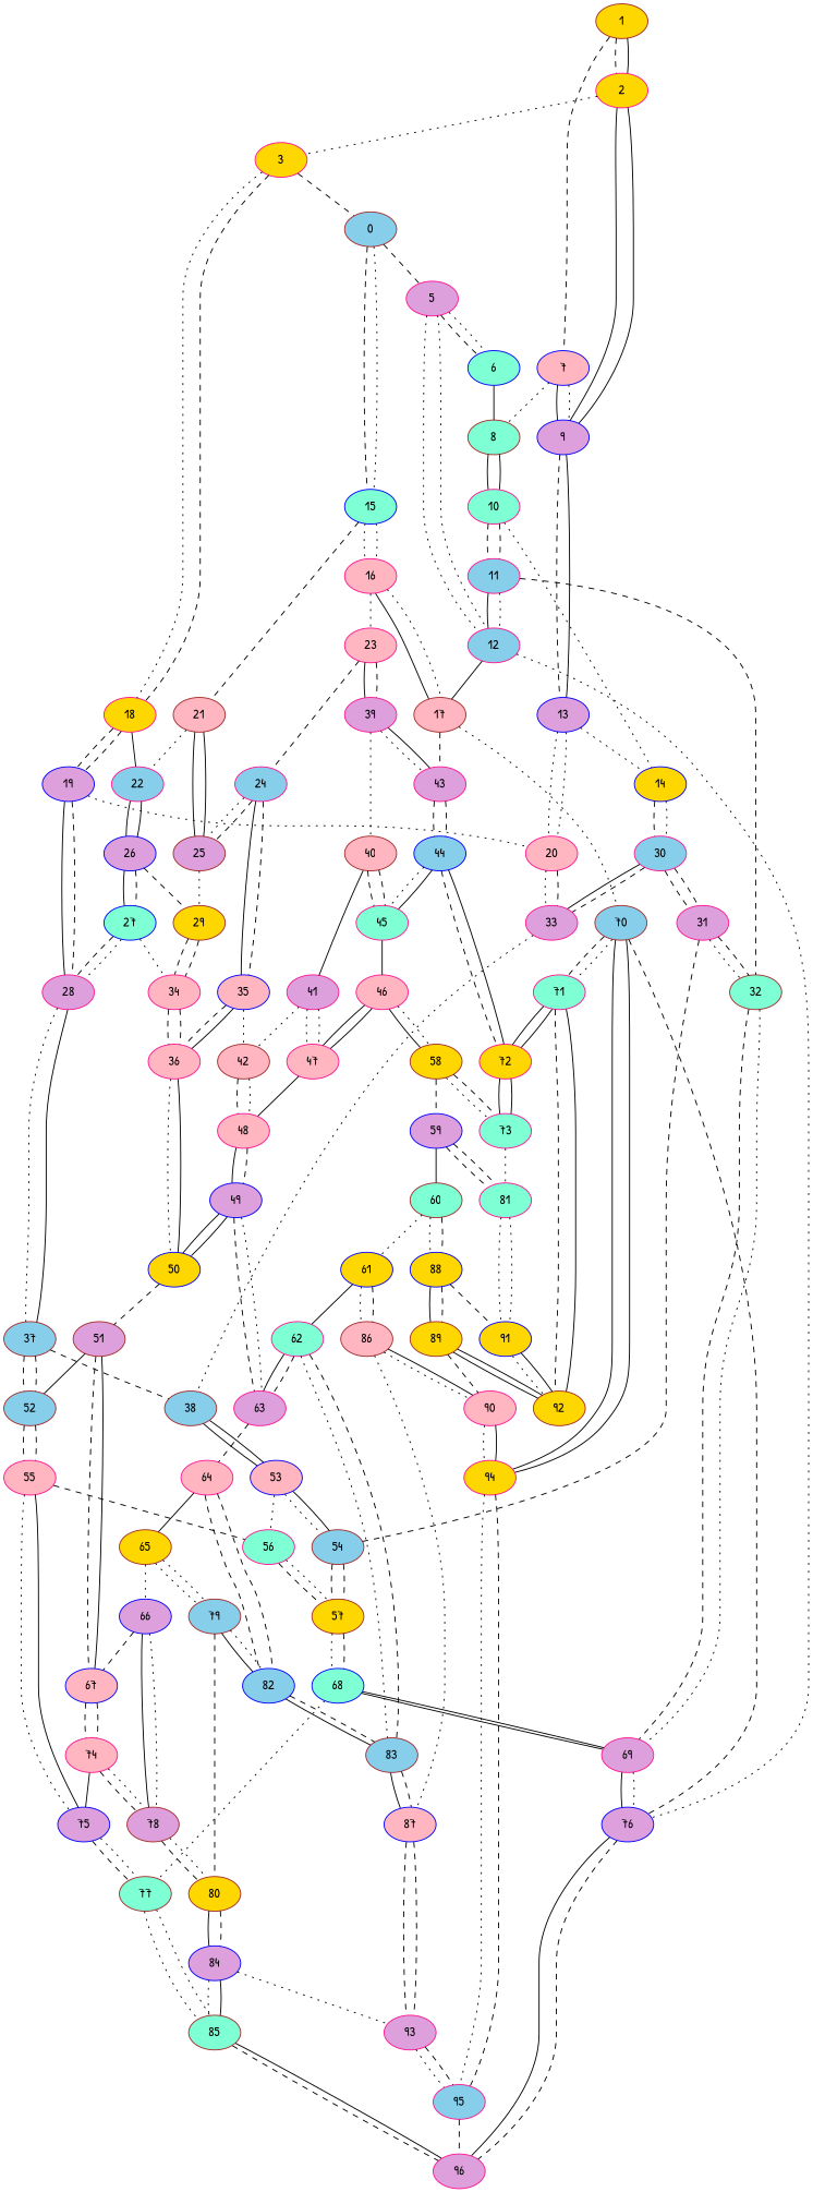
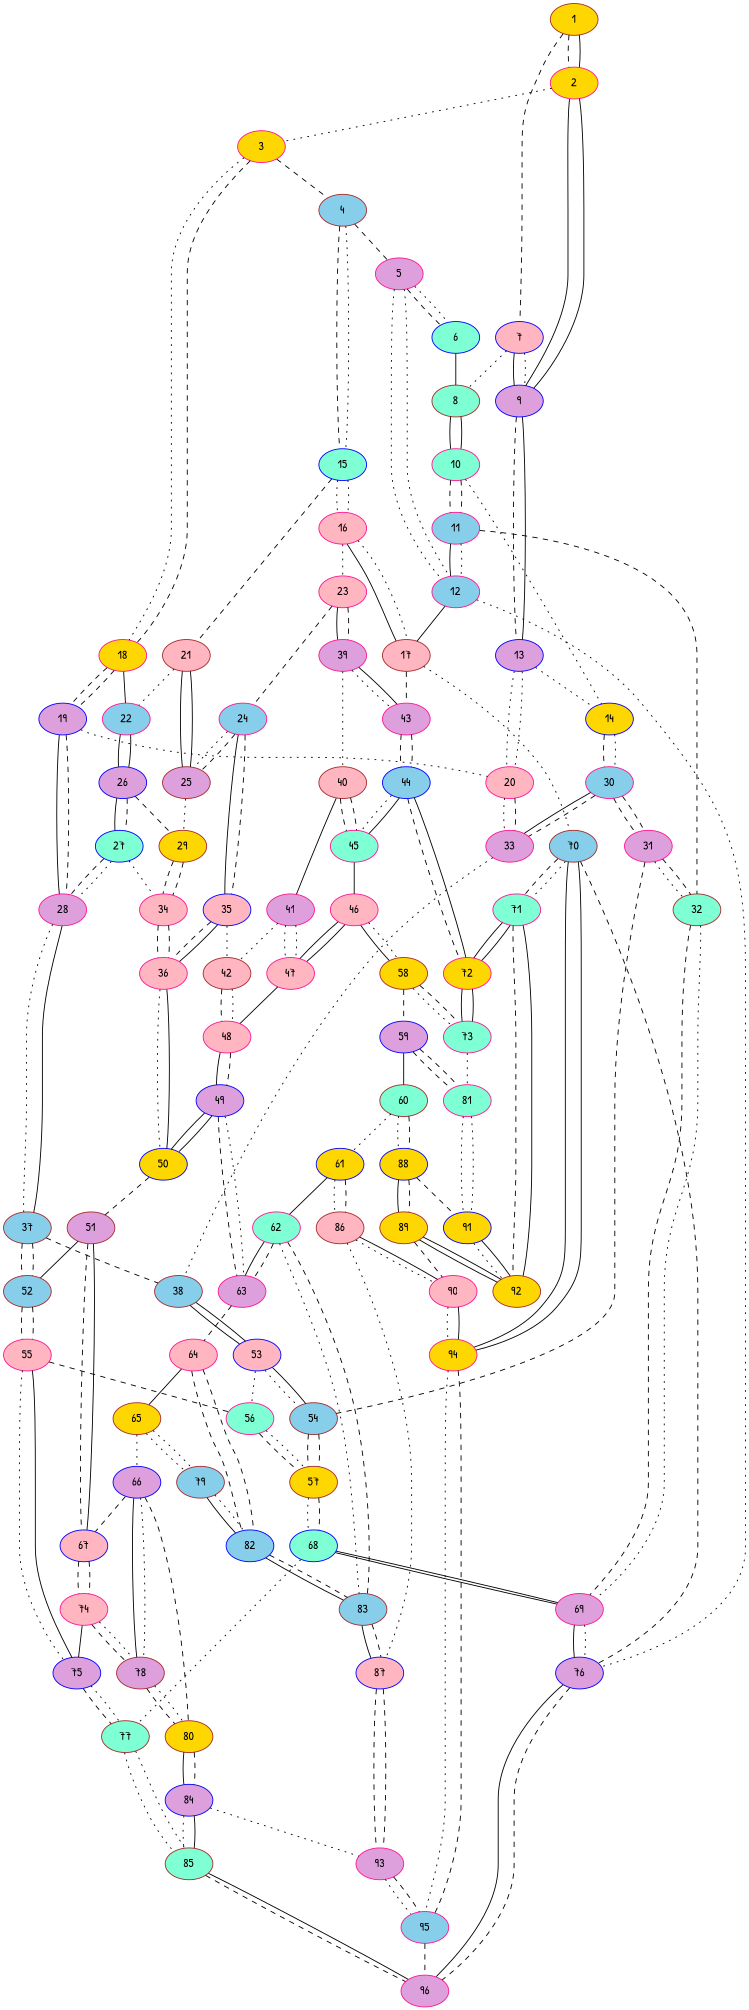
  graph {
    fontname="Patrick Hand"
    node [color=deeppink fillcolor=plum fontname="Patrick Hand" style=filled]
    edge [fontname="Patrick Hand" style=dashed]
    1 [color=brown fillcolor=gold]
    2 [fillcolor=gold]
    7 [color=blue fillcolor=lightpink]
    3 [fillcolor=gold]
    9 [color=blue]
    8 [color=brown fillcolor=aquamarine]
-   4 [color=brown fillcolor=skyblue label=0]
+   4 [color=brown fillcolor=skyblue]
    18 [fillcolor=gold]
    13 [color=blue]
    5
    15 [color=blue fillcolor=aquamarine]
    19 [color=blue]
    22 [fillcolor=skyblue]
    6 [color=blue fillcolor=aquamarine]
    12 [fillcolor=skyblue]
    16 [fillcolor=lightpink]
    21 [color=brown fillcolor=lightpink]
    17 [color=brown fillcolor=lightpink]
    76 [color=blue]
    10 [fillcolor=aquamarine]
    11 [fillcolor=skyblue]
    14 [color=blue fillcolor=gold]
    20 [fillcolor=lightpink]
    32 [color=brown fillcolor=aquamarine]
    30 [fillcolor=skyblue]
    69
    43
    70 [color=brown fillcolor=skyblue]
    96
    33
    31
    23 [fillcolor=lightpink]
    25 [color=brown]
    24 [fillcolor=skyblue]
    39
    44 [color=blue fillcolor=skyblue]
    71 [fillcolor=aquamarine]
    94 [fillcolor=gold]
    28
    26 [color=blue]
    37 [color=brown fillcolor=skyblue]
    38 [color=brown fillcolor=skyblue]
    29 [color=brown fillcolor=gold]
    27 [color=blue fillcolor=aquamarine]
    35 [color=blue fillcolor=lightpink]
    40 [color=brown fillcolor=lightpink]
    36 [fillcolor=lightpink]
    42 [color=brown fillcolor=lightpink]
    34 [fillcolor=lightpink]
    52 [color=brown fillcolor=skyblue]
    54 [color=brown fillcolor=skyblue]
    57 [color=brown fillcolor=gold]
    53 [color=blue fillcolor=lightpink]
    50 [color=blue fillcolor=gold]
    48 [fillcolor=lightpink]
    51 [color=brown]
    55 [fillcolor=lightpink]
    56 [fillcolor=aquamarine]
    41
    45 [fillcolor=aquamarine]
    47 [fillcolor=lightpink]
    46 [fillcolor=lightpink]
    49 [color=blue]
    72 [fillcolor=gold]
    73 [fillcolor=aquamarine]
    58 [color=brown fillcolor=gold]
    59 [color=blue]
    63
    64 [fillcolor=lightpink]
    67 [color=blue fillcolor=lightpink]
    74 [fillcolor=lightpink]
    75 [color=blue]
    68 [color=blue fillcolor=aquamarine]
    77 [color=brown fillcolor=aquamarine]
    60 [color=brown fillcolor=aquamarine]
    81 [fillcolor=aquamarine]
    61 [color=blue fillcolor=gold]
    88 [color=blue fillcolor=gold]
    91 [color=blue fillcolor=gold]
    62 [fillcolor=aquamarine]
    86 [color=brown fillcolor=lightpink]
    89 [color=brown fillcolor=gold]
    83 [color=brown fillcolor=skyblue]
    87 [color=blue fillcolor=lightpink]
    90 [fillcolor=lightpink]
    65 [color=brown fillcolor=gold]
    82 [color=blue fillcolor=skyblue]
    66 [color=blue]
    79 [color=brown fillcolor=skyblue]
    78 [color=brown]
    80 [color=brown fillcolor=gold]
    85 [color=brown fillcolor=aquamarine]
    92 [color=brown fillcolor=gold]
    95 [fillcolor=skyblue]
    84 [color=blue]
    93
    1 -- 2
    1 -- 2 [style=solid]
    1 -- 7
    2 -- 3 [style=dotted]
    2 -- 9 [style=solid]
    2 -- 9 [style=solid]
    7 -- 9 [style=solid]
    7 -- 9 [style=dotted]
    7 -- 8 [style=dotted]
    3 -- 4
    3 -- 18 [style=dotted]
    3 -- 18
    9 -- 13
    9 -- 13 [style=solid]
    8 -- 10 [style=solid]
    8 -- 10 [style=solid]
    4 -- 5
    4 -- 15
    4 -- 15 [style=dotted]
    18 -- 19
    18 -- 19
    18 -- 22 [style=solid]
    13 -- 14 [style=dotted]
    13 -- 20 [style=dotted]
    13 -- 20 [style=dotted]
    5 -- 6
    5 -- 6 [style=dotted]
    5 -- 12 [style=dotted]
    5 -- 12 [style=dotted]
    15 -- 16 [style=dotted]
    15 -- 16 [style=dotted]
    15 -- 21
    19 -- 20 [style=dotted]
    19 -- 28 [style=solid]
    19 -- 28
    22 -- 26 [style=solid]
    22 -- 26 [style=solid]
    6 -- 8 [style=solid]
    12 -- 17 [style=solid]
    12 -- 76 [style=dotted]
    16 -- 17 [style=solid]
    16 -- 17 [style=dotted]
    16 -- 23 [style=dotted]
    21 -- 22 [style=dotted]
    21 -- 25 [style=solid]
    21 -- 25 [style=solid]
    17 -- 43
    17 -- 70 [style=dotted]
    76 -- 96 [style=solid]
    76 -- 96
    10 -- 11
    10 -- 11
    10 -- 14 [style=dotted]
    11 -- 12 [style=solid]
    11 -- 12 [style=dotted]
    11 -- 32
    14 -- 30
    14 -- 30 [style=dotted]
    20 -- 33 [style=dotted]
    20 -- 33
    32 -- 69
    32 -- 69 [style=dotted]
    30 -- 33 [style=solid]
    30 -- 33
    30 -- 31
    30 -- 31
    69 -- 76 [style=solid]
    69 -- 76 [style=dotted]
    43 -- 44
    43 -- 44
    70 -- 76
    70 -- 71
    70 -- 71 [style=dotted]
    70 -- 94 [style=solid]
    70 -- 94 [style=solid]
    33 -- 38 [style=dotted]
    31 -- 32 [style=dotted]
    31 -- 32
    31 -- 54
    23 -- 24
    23 -- 39 [style=solid]
    23 -- 39
    25 -- 29 [style=dotted]
    24 -- 25 [style=dotted]
    24 -- 25
    24 -- 35 [style=solid]
    24 -- 35
    39 -- 43 [style=dotted]
    39 -- 43 [style=solid]
    39 -- 40 [style=dotted]
    44 -- 45 [style=dotted]
    44 -- 45 [style=solid]
    44 -- 72
    44 -- 72 [style=solid]
    71 -- 72 [style=solid]
    71 -- 72 [style=solid]
    71 -- 92
    71 -- 92 [style=solid]
    94 -- 95 [style=dotted]
    94 -- 95
    28 -- 37 [style=dotted]
    28 -- 37 [style=solid]
    26 -- 29
    26 -- 27 [style=solid]
    26 -- 27
    37 -- 38
    37 -- 52
    37 -- 52
    38 -- 53 [style=solid]
    38 -- 53 [style=solid]
    29 -- 34
    29 -- 34
    27 -- 28
    27 -- 28 [style=dotted]
    27 -- 34 [style=dotted]
    35 -- 36
    35 -- 36 [style=solid]
    35 -- 42 [style=dotted]
    40 -- 41 [style=solid]
    40 -- 45
    40 -- 45
    36 -- 50 [style=dotted]
    36 -- 50 [style=solid]
    42 -- 48
    42 -- 48 [style=dotted]
    34 -- 36
    34 -- 36
    52 -- 55
    52 -- 55
    54 -- 57
    54 -- 57
    57 -- 68 [style=dotted]
    57 -- 68
    53 -- 54 [style=dotted]
    53 -- 54 [style=solid]
    53 -- 56 [style=dotted]
    50 -- 51
    48 -- 49 [style=solid]
    48 -- 49
    51 -- 52 [style=solid]
    51 -- 67
    51 -- 67 [style=solid]
    55 -- 56
    55 -- 75 [style=dotted]
    55 -- 75 [style=solid]
    56 -- 57
    56 -- 57 [style=dotted]
    41 -- 42 [style=dotted]
    41 -- 47 [style=dotted]
    41 -- 47 [style=dotted]
    45 -- 46 [style=solid]
    47 -- 48 [style=solid]
    46 -- 47 [style=solid]
    46 -- 47 [style=solid]
    46 -- 58 [style=solid]
    46 -- 58 [style=dotted]
    49 -- 50 [style=solid]
    49 -- 50 [style=solid]
    49 -- 63
    49 -- 63 [style=dotted]
    72 -- 73 [style=solid]
    72 -- 73 [style=solid]
    73 -- 81 [style=dotted]
    58 -- 73 [style=dotted]
    58 -- 73
    58 -- 59
    59 -- 60 [style=solid]
    59 -- 81
    59 -- 81
    63 -- 64
    64 -- 65 [style=solid]
    64 -- 82
    64 -- 82
    67 -- 74
    67 -- 74
    74 -- 75 [style=solid]
    74 -- 78
    74 -- 78 [style=dotted]
    75 -- 77
    75 -- 77 [style=dotted]
    68 -- 69 [style=solid]
    68 -- 69 [style=solid]
    68 -- 77 [style=dotted]
    77 -- 85 [style=dotted]
    77 -- 85 [style=dotted]
    60 -- 61 [style=dotted]
    60 -- 88 [style=dotted]
    60 -- 88
    81 -- 91 [style=dotted]
    81 -- 91 [style=dotted]
    61 -- 62 [style=solid]
    61 -- 86 [style=dotted]
    61 -- 86
    88 -- 91
    88 -- 89 [style=solid]
    88 -- 89
    91 -- 92 [style=dotted]
    91 -- 92 [style=solid]
    62 -- 63 [style=solid]
    62 -- 63
    62 -- 83 [style=dotted]
    62 -- 83
    86 -- 87 [style=dotted]
    86 -- 90 [style=dotted]
    86 -- 90 [style=solid]
    89 -- 90
    89 -- 92 [style=solid]
    89 -- 92 [style=solid]
    83 -- 87 [style=solid]
    83 -- 87
    87 -- 93
    87 -- 93
    90 -- 94 [style=dotted]
    90 -- 94 [style=solid]
    65 -- 66 [style=dotted]
    65 -- 79 [style=dotted]
    65 -- 79 [style=dotted]
    82 -- 83 [style=solid]
    82 -- 83
    66 -- 67
    66 -- 78 [style=solid]
    66 -- 78 [style=dotted]
    79 -- 82 [style=solid]
    79 -- 82 [style=dotted]
-   79 -- 80
+   66 -- 80
    78 -- 80
    78 -- 80 [style=dotted]
    80 -- 84 [style=solid]
    80 -- 84
    85 -- 96
    85 -- 96 [style=solid]
    95 -- 96
    84 -- 85 [style=dotted]
    84 -- 85 [style=solid]
    84 -- 93 [style=dotted]
    93 -- 95 [style=dotted]
    93 -- 95
  }
